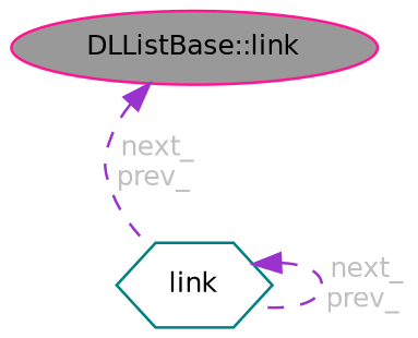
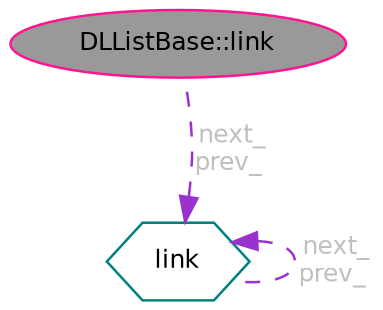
  digraph {
    node [fontname=Helvetica fontsize=10 style=filled]
    edge [color=darkorchid3 dir=back fontcolor=grey fontname=Helvetica fontsize=10 labelfontname=Helvetica labelfontsize=10 style=dashed]
    n1 [color=deeppink fillcolor=grey60 fontcolor=black height=0.2 label="DLListBase::link" shape=ellipse width=0.4]
    n2 [color=teal fillcolor=white height=0.2 label=link shape=hexagon width=0.4]
-   n1 -> n2 [label=" next_\nprev_"]
+   n2 -> n1 [label=" next_\nprev_"]
    n2 -> n2 [label=" next_\nprev_"]
  }
